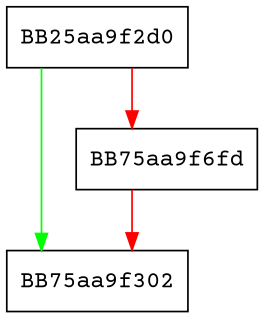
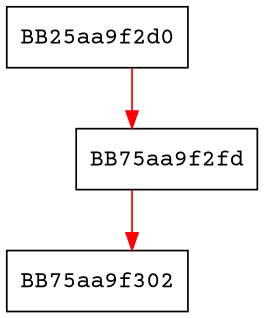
  digraph {
    fontname="Courier Prime"
    splines=ortho
    node [fontname="Courier Prime" shape=box]
    edge [color=red fontname="Courier Prime"]
    n1 [label=BB25aa9f2d0]
    BB75aa9f302
-   BB75aa9f2fd [label=BB75aa9f6fd]
-   n1 -> BB75aa9f302 [color=green]
+   BB75aa9f2fd
    n1 -> BB75aa9f2fd
    BB75aa9f2fd -> BB75aa9f302
  }
